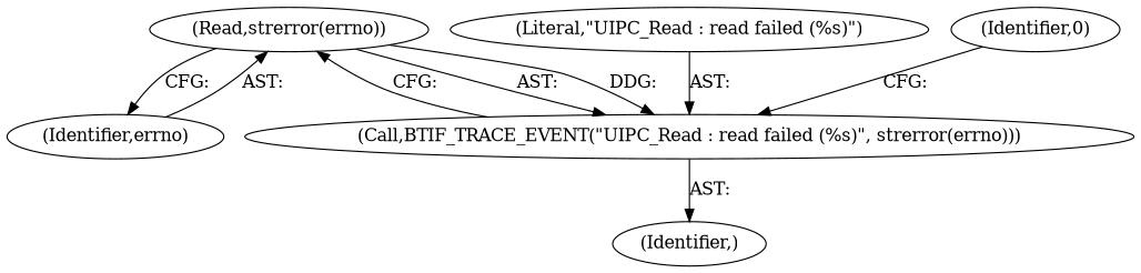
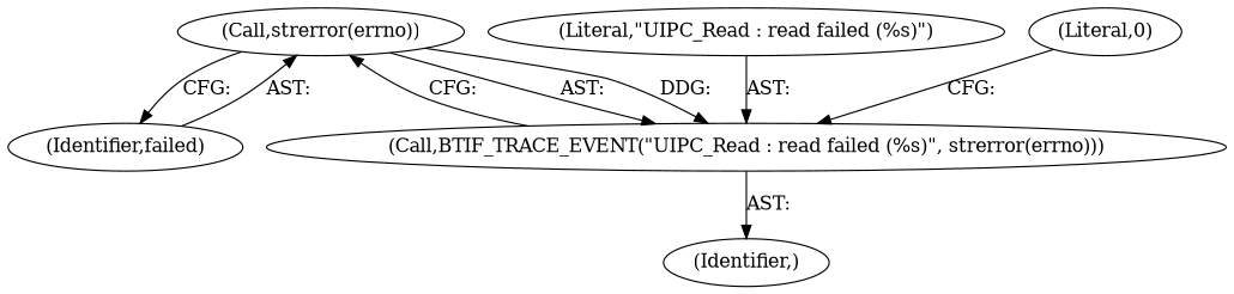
  digraph {
-   n1 [label="(Read,strerror(errno))"]
+   n1 [label="(Call,strerror(errno))"]
    n2 [label="(Call,BTIF_TRACE_EVENT(\"UIPC_Read : read failed (%s)\", strerror(errno)))"]
-   n3 [label="(Identifier,errno)"]
+   n3 [label="(Identifier,failed)"]
    n4 [label="(Identifier,)"]
    n5 [label="(Literal,\"UIPC_Read : read failed (%s)\")"]
-   n6 [label="(Identifier,0)"]
+   n6 [label="(Literal,0)"]
    n1 -> n2 [label="AST: "]
    n1 -> n2 [label="DDG: "]
    n1 -> n3 [label="CFG: "]
    n2 -> n1 [label="CFG: "]
    n2 -> n4 [label="AST: "]
    n3 -> n1 [label="AST: "]
    n5 -> n2 [label="AST: "]
    n6 -> n2 [label="CFG: "]
  }
